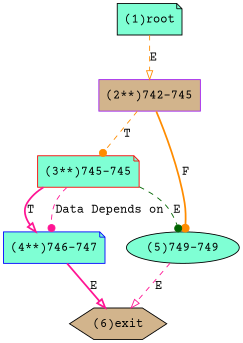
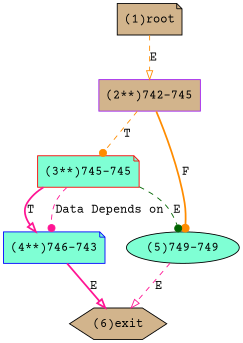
  digraph {
    fontname="Courier Prime"
    node [fillcolor=tan fontname="Courier Prime" shape=note style=filled]
    edge [arrowhead=onormal color=deeppink fontname="Courier Prime" style=dashed]
-   n1 [fillcolor=aquamarine label="(1)root"]
+   n1 [label="(1)root"]
    n2 [color=purple label="(2**)742-745" shape=box]
    n3 [color=red fillcolor=aquamarine label="(3**)745-745"]
    n4 [fillcolor=aquamarine label="(5)749-749" shape=ellipse]
-   n5 [color=blue fillcolor=aquamarine label="(4**)746-747"]
+   n5 [color=blue fillcolor=aquamarine label="(4**)746-743"]
    n6 [label="(6)exit" shape=hexagon]
    n1 -> n2 [color=darkorange label=E]
    n2 -> n3 [arrowhead=dot color=darkorange label=T]
    n2 -> n4 [arrowhead=dot color=darkorange label=F style=bold]
    n3 -> n4 [arrowhead=dot color=darkgreen label=E]
    n3 -> n5 [label=T style=bold]
    n3 -> n5 [arrowhead=dot label="Data Depends on"]
    n4 -> n6 [label=E]
    n5 -> n6 [label=E style=bold]
  }
